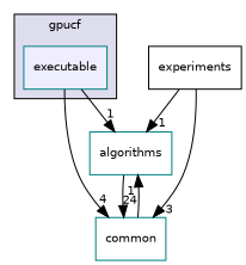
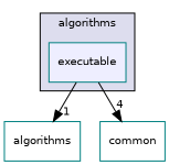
  digraph {
    compound=true
    node [color=teal fontname=Helvetica fontsize=10 shape=box]
    edge [headlabel=1 labeldistance=1.5 labelfontname=Helvetica labelfontsize=10]
    n1 [fillcolor="#eeeeff" label=executable pencolor=black style=filled]
    n2 [label=algorithms]
    n3 [label=common]
-   n4 [color=black label=experiments]
    subgraph cluster_1 {
      bgcolor="#ddddee"
      fontname=Helvetica
      fontsize=10
-     label=gpucf
+     label=algorithms
      pencolor=black
      n1
    }
    n1 -> n2
    n1 -> n3 [headlabel=4]
-   n2 -> n3 [headlabel=24]
-   n3 -> n2
-   n4 -> n2
-   n4 -> n3 [headlabel=3]
  }
